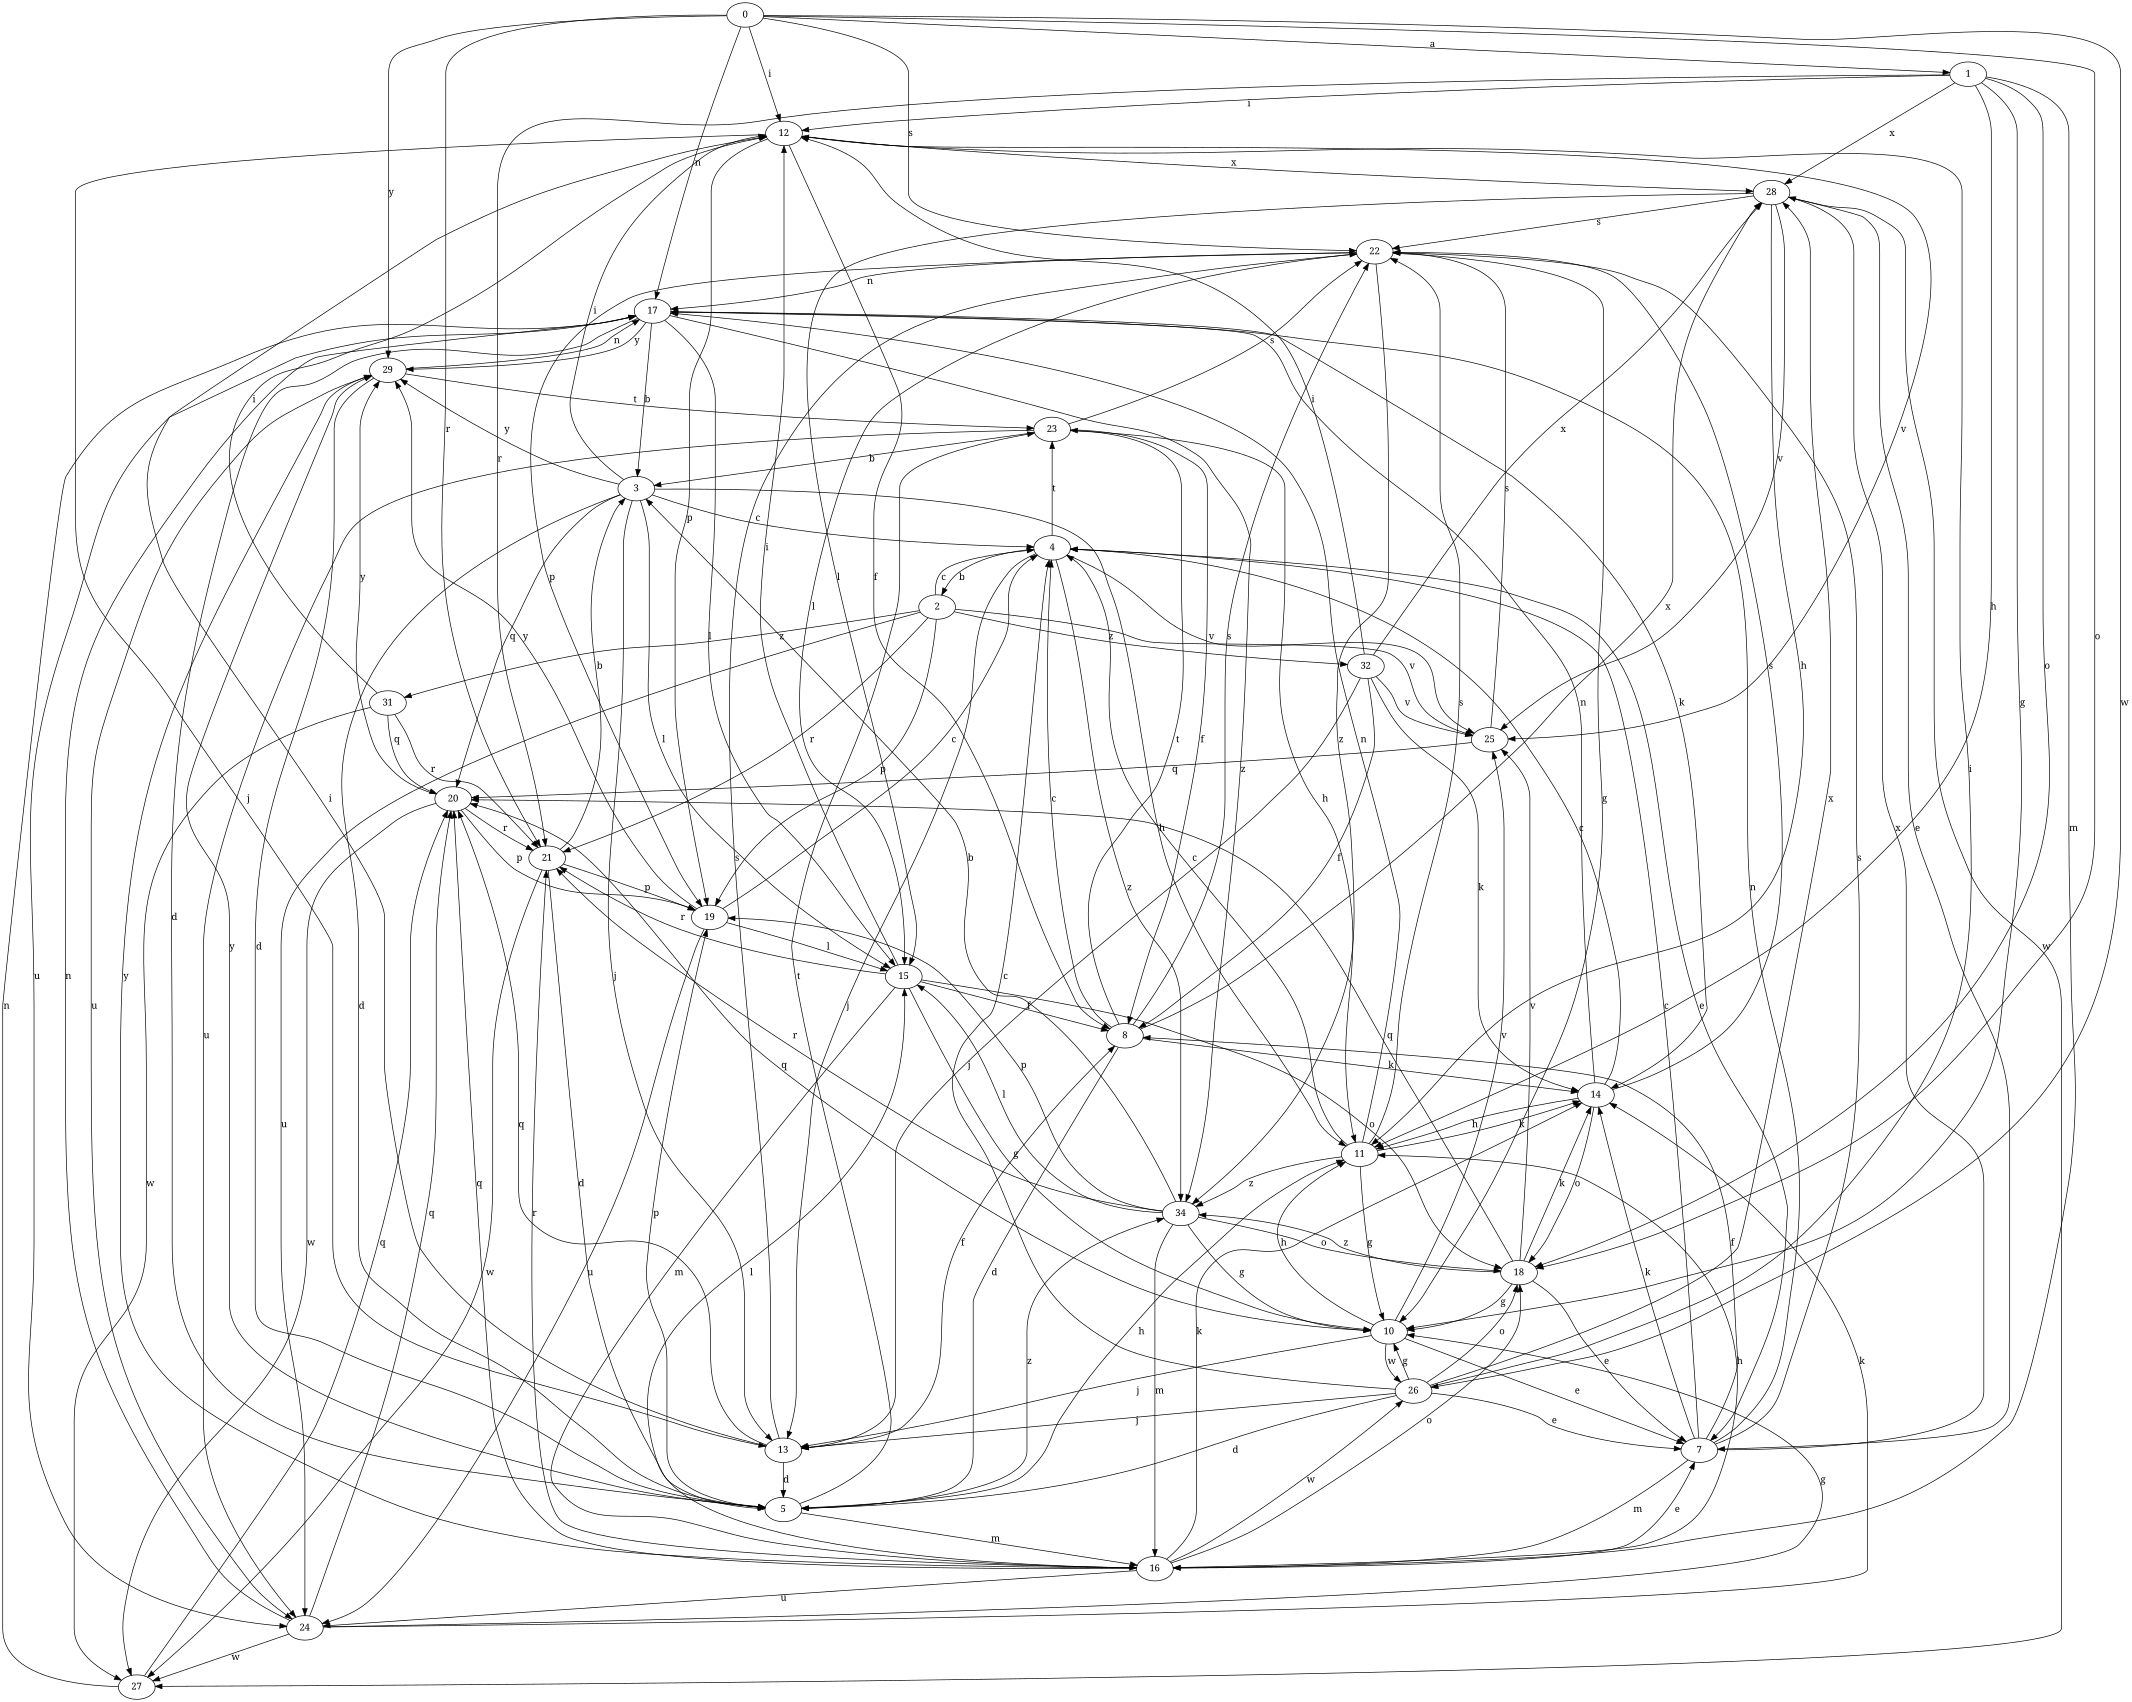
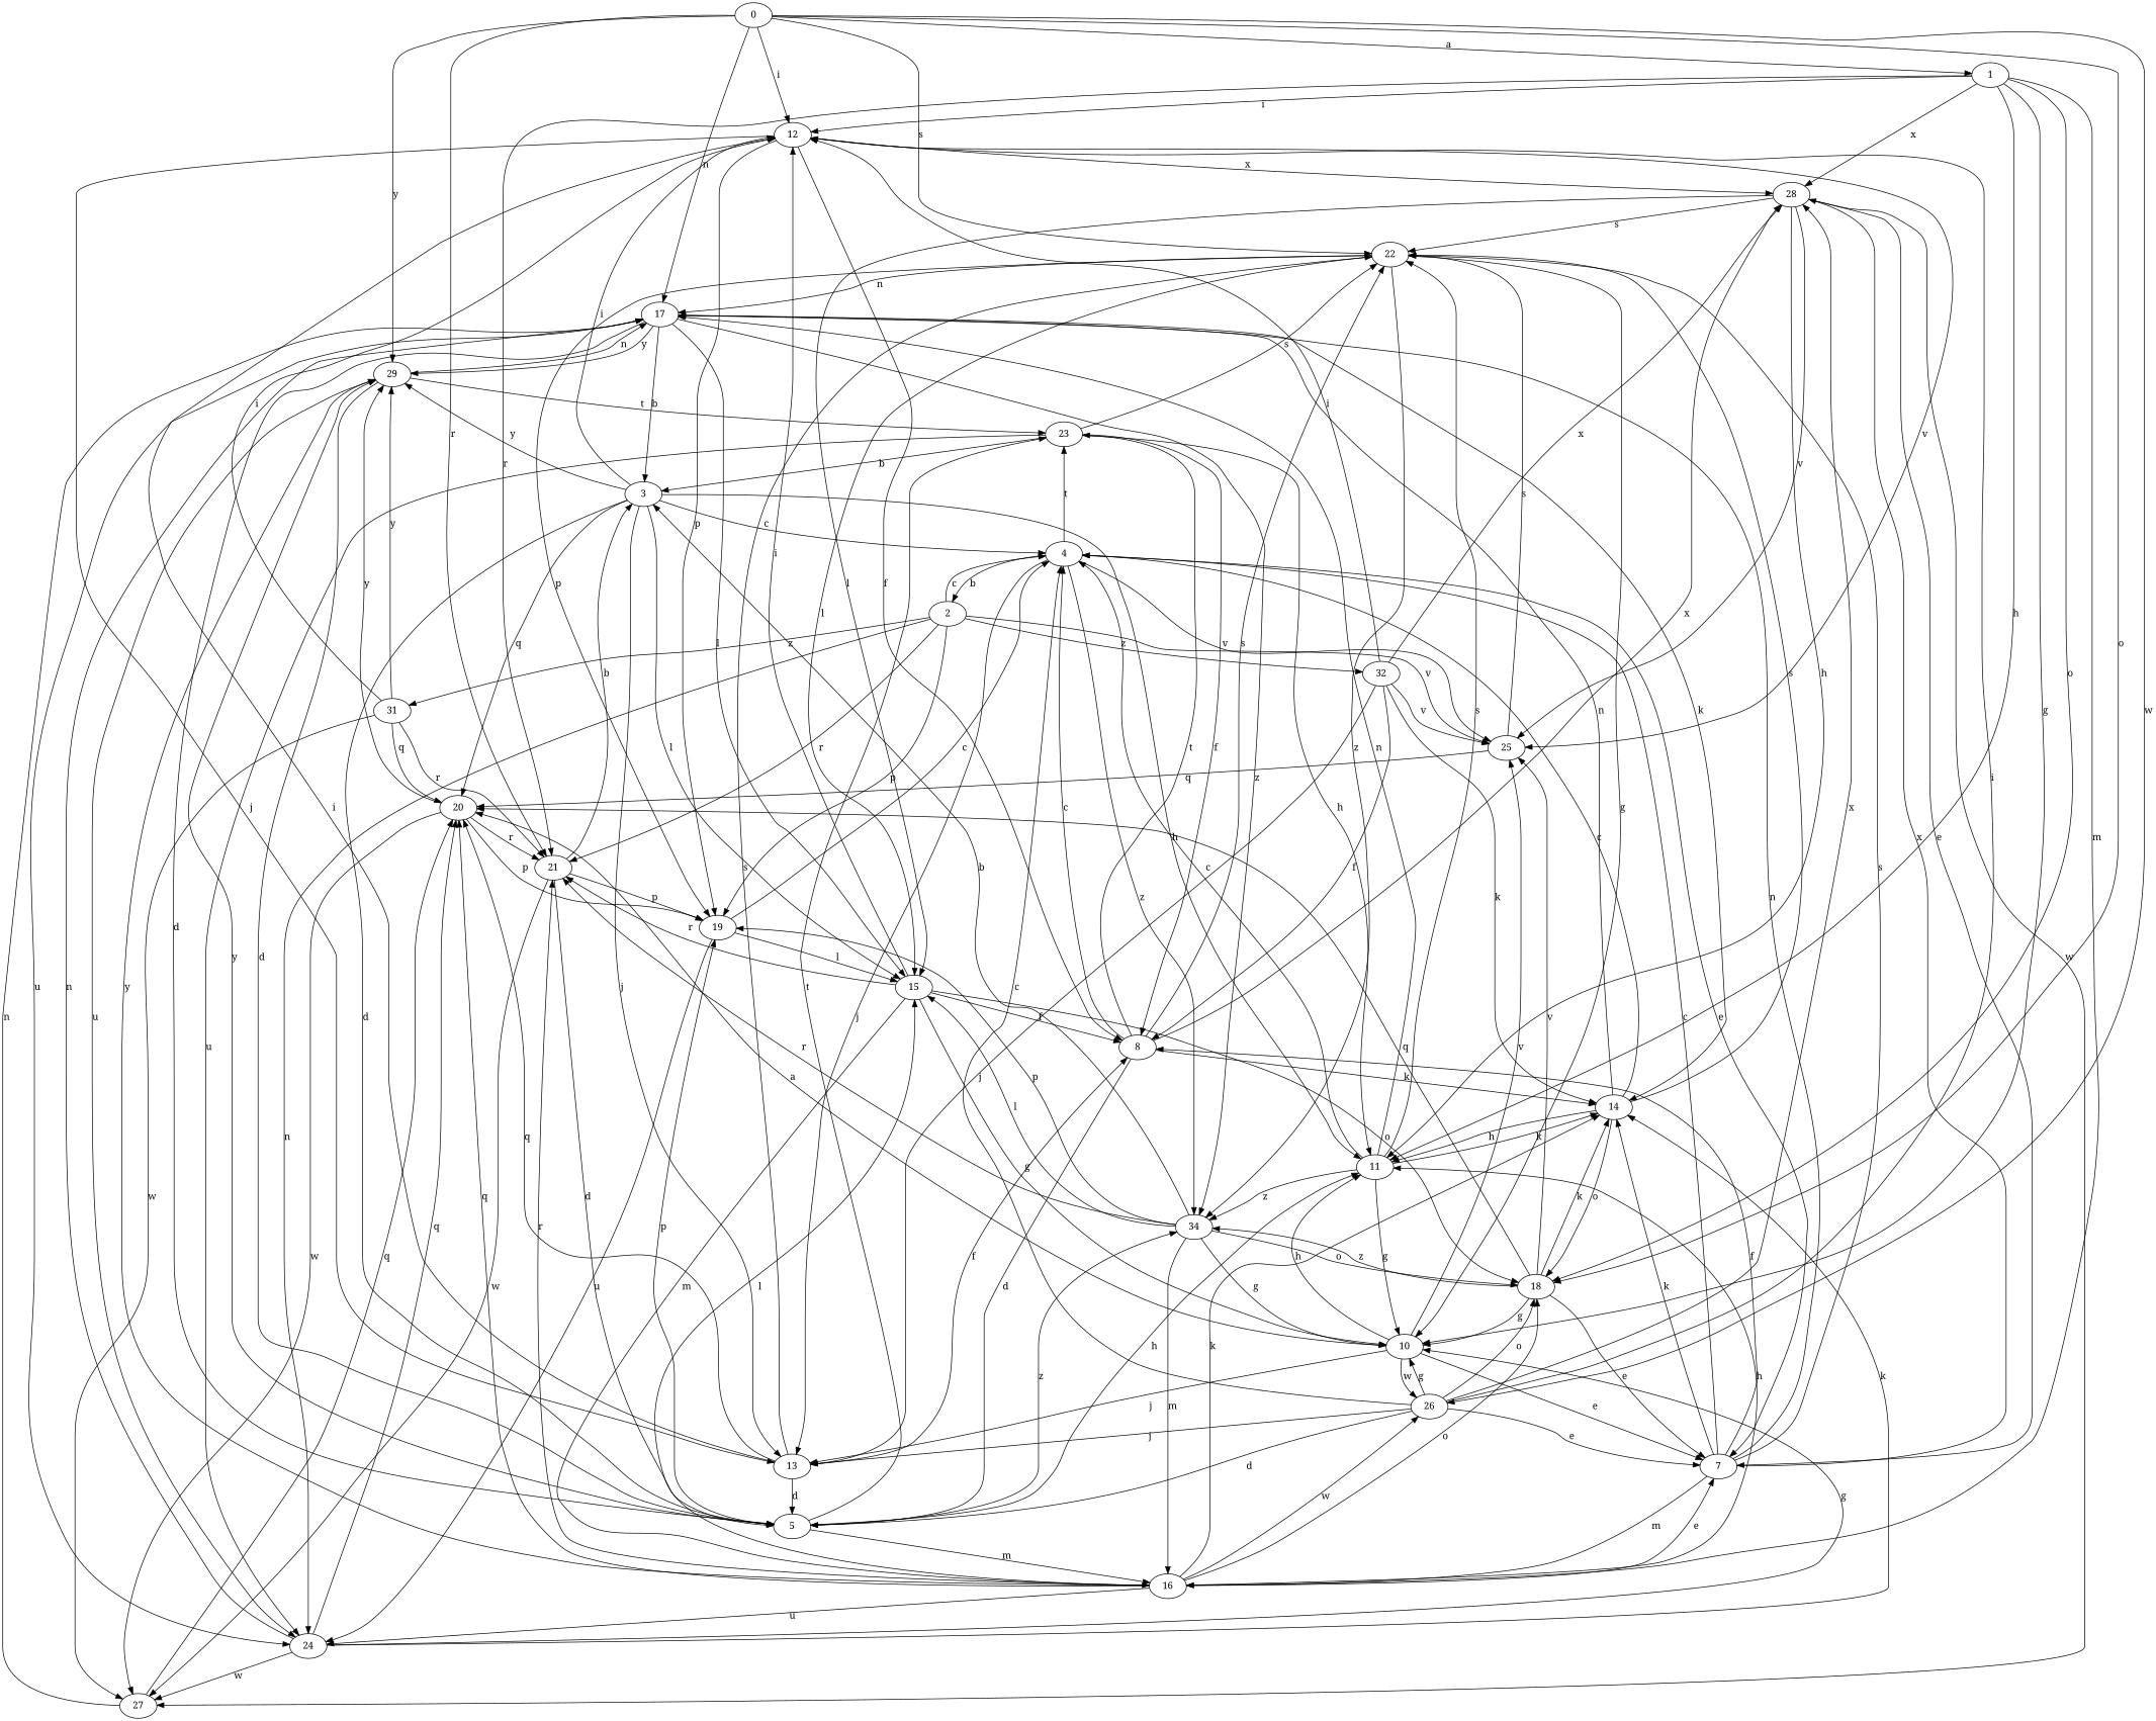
  strict digraph {
    fontname="Noto Serif"
    node [fontname="Noto Serif"]
    edge [fontname="Noto Serif"]
    0
    1
    12
    17
    18
    21
    22
    26
    29
    10
    11
    16
    28
    19
    25
    13
    8
    24
    3
    n20 [label=5]
    15
    34
    14
    20
    7
    27
    4
    23
    2
    31
    32
    0 -> 1 [label=a]
    0 -> 12 [label=i]
    0 -> 17 [label=n]
    0 -> 18 [label=o]
    0 -> 21 [label=r]
    0 -> 22 [label=s]
    0 -> 26 [label=w]
    0 -> 29 [label=y]
    1 -> 12 [label=i]
    1 -> 18 [label=o]
    1 -> 21 [label=r]
    1 -> 10 [label=g]
    1 -> 11 [label=h]
    1 -> 16 [label=m]
    1 -> 28 [label=x]
    12 -> 28 [label=x]
    12 -> 19 [label=p]
    12 -> 25 [label=v]
    12 -> 13 [label=j]
    12 -> 8 [label=f]
    17 -> 29 [label=y]
    17 -> 24 [label=u]
    17 -> 3 [label=b]
    17 -> n20 [label=d]
    17 -> 15 [label=l]
    17 -> 34 [label=z]
    17 -> 14 [label=k]
    18 -> 10 [label=g]
    18 -> 25 [label=v]
    18 -> 34 [label=z]
    18 -> 14 [label=k]
    18 -> 20 [label=q]
    18 -> 7 [label=e]
    21 -> 19 [label=p]
    21 -> 3 [label=b]
    21 -> n20 [label=d]
    21 -> 27 [label=w]
    22 -> 17 [label=n]
    22 -> 10 [label=g]
    22 -> 19 [label=p]
    22 -> 15 [label=l]
    22 -> 34 [label=z]
    26 -> 12 [label=i]
    26 -> 18 [label=o]
    26 -> 10 [label=g]
    26 -> 28 [label=x]
    26 -> 13 [label=j]
    26 -> n20 [label=d]
    26 -> 7 [label=e]
    26 -> 4 [label=c]
    29 -> 17 [label=n]
    29 -> 24 [label=u]
    29 -> n20 [label=d]
    29 -> 23 [label=t]
    10 -> 26 [label=w]
    10 -> 11 [label=h]
    10 -> 25 [label=v]
    10 -> 13 [label=j]
-   10 -> 20 [label=q]
+   10 -> 20 [label=a]
    10 -> 7 [label=e]
    11 -> 17 [label=n]
    11 -> 22 [label=s]
    11 -> 10 [label=g]
    11 -> 34 [label=z]
    11 -> 14 [label=k]
    11 -> 4 [label=c]
    16 -> 18 [label=o]
    16 -> 21 [label=r]
    16 -> 26 [label=w]
    16 -> 29 [label=y]
    16 -> 11 [label=h]
    16 -> 24 [label=u]
    16 -> 15 [label=l]
    16 -> 14 [label=k]
    16 -> 20 [label=q]
    16 -> 7 [label=e]
    28 -> 22 [label=s]
    28 -> 11 [label=h]
    28 -> 25 [label=v]
    28 -> 15 [label=l]
    28 -> 7 [label=e]
    28 -> 27 [label=w]
-   19 -> 29 [label=y]
+   31 -> 29 [label=y]
    19 -> 24 [label=u]
    19 -> 15 [label=l]
    19 -> 4 [label=c]
    25 -> 22 [label=s]
    25 -> 20 [label=q]
    13 -> 12 [label=i]
    13 -> 22 [label=s]
    13 -> 8 [label=f]
    13 -> n20 [label=d]
    13 -> 20 [label=q]
    8 -> 22 [label=s]
    8 -> 28 [label=x]
    8 -> n20 [label=d]
    8 -> 14 [label=k]
    8 -> 4 [label=c]
    8 -> 23 [label=t]
    24 -> 17 [label=n]
    24 -> 10 [label=g]
    24 -> 14 [label=k]
    24 -> 20 [label=q]
    24 -> 27 [label=w]
    3 -> 12 [label=i]
    3 -> 29 [label=y]
    3 -> 11 [label=h]
    3 -> 13 [label=j]
    3 -> n20 [label=d]
    3 -> 15 [label=l]
    3 -> 20 [label=q]
    3 -> 4 [label=c]
    n20 -> 29 [label=y]
    n20 -> 11 [label=h]
    n20 -> 16 [label=m]
    n20 -> 19 [label=p]
    n20 -> 34 [label=z]
    n20 -> 23 [label=t]
    15 -> 12 [label=i]
    15 -> 18 [label=o]
    15 -> 21 [label=r]
    15 -> 10 [label=g]
    15 -> 16 [label=m]
    15 -> 8 [label=f]
    34 -> 18 [label=o]
    34 -> 21 [label=r]
    34 -> 10 [label=g]
    34 -> 16 [label=m]
    34 -> 19 [label=p]
    34 -> 3 [label=b]
    34 -> 15 [label=l]
    14 -> 17 [label=n]
    14 -> 18 [label=o]
    14 -> 22 [label=s]
    14 -> 11 [label=h]
    14 -> 4 [label=c]
    20 -> 21 [label=r]
    20 -> 29 [label=y]
    20 -> 19 [label=p]
    20 -> 27 [label=w]
    7 -> 17 [label=n]
    7 -> 22 [label=s]
    7 -> 16 [label=m]
    7 -> 28 [label=x]
    7 -> 8 [label=f]
    7 -> 14 [label=k]
    7 -> 4 [label=c]
    27 -> 17 [label=n]
    27 -> 20 [label=q]
    4 -> 25 [label=v]
    4 -> 13 [label=j]
    4 -> 34 [label=z]
    4 -> 7 [label=e]
    4 -> 23 [label=t]
    4 -> 2 [label=b]
    23 -> 22 [label=s]
    23 -> 11 [label=h]
    23 -> 8 [label=f]
    23 -> 24 [label=u]
    23 -> 3 [label=b]
    2 -> 21 [label=r]
    2 -> 19 [label=p]
    2 -> 25 [label=v]
-   2 -> 24 [label=u]
+   2 -> 24 [label=n]
    2 -> 4 [label=c]
    2 -> 31 [label=z]
    2 -> 32 [label=z]
    31 -> 12 [label=i]
    31 -> 21 [label=r]
    31 -> 20 [label=q]
    31 -> 27 [label=w]
    32 -> 12 [label=i]
    32 -> 28 [label=x]
    32 -> 25 [label=v]
    32 -> 13 [label=j]
    32 -> 8 [label=f]
    32 -> 14 [label=k]
  }
